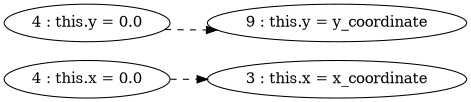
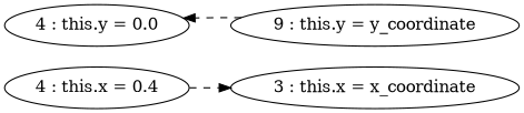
  digraph {
    rankdir=LR
    edge [style=dashed]
    n1 [label="3 : this.x = x_coordinate"]
-   "4 : this.x = 0.0"
+   "4 : this.x = 0.0" [label="4 : this.x = 0.4"]
    "4 : this.y = 0.0"
    "9 : this.y = y_coordinate"
    "4 : this.x = 0.0" -> n1
-   "4 : this.y = 0.0" -> "9 : this.y = y_coordinate"
+   "9 : this.y = y_coordinate" -> "4 : this.y = 0.0"
  }
